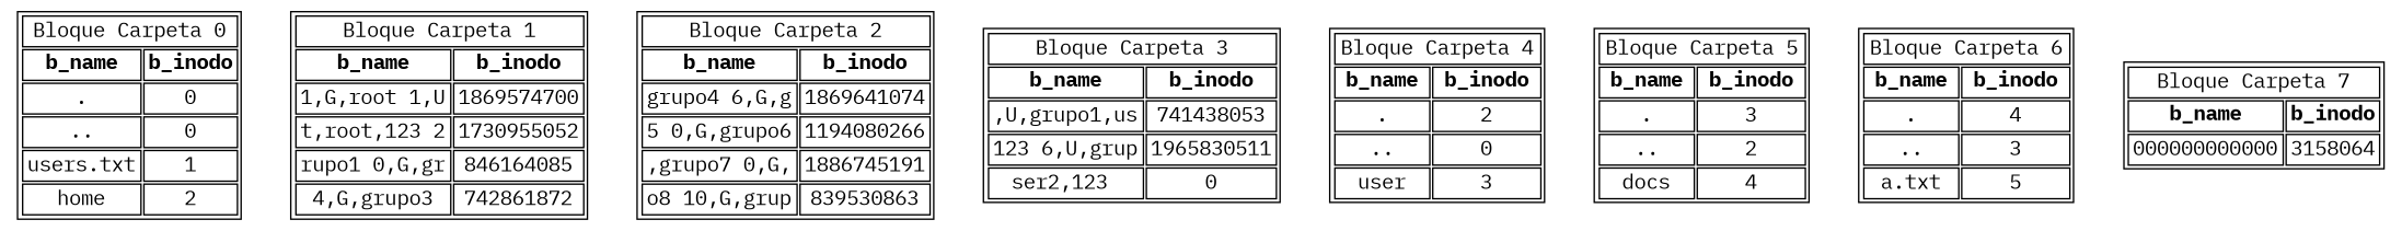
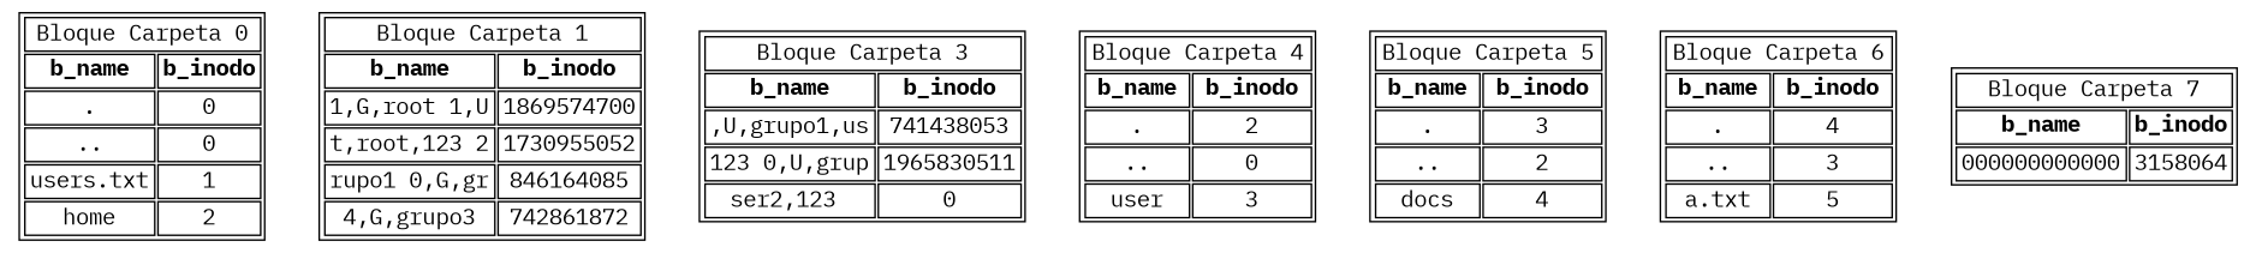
  digraph {
    fontname="IBM Plex Mono"
    node [fontname="IBM Plex Mono" shape=plaintext]
    n1 [label=< <table border='1' cellborder='1'> <tr><td colspan='2'>Bloque Carpeta 0</td></tr> <tr><td><b>b_name</b></td><td><b>b_inodo</b></td></tr> <tr><td>.</td><td>0</td></tr> <tr><td>..</td><td>0</td></tr> <tr><td>users.txt</td><td>1</td></tr> <tr><td>home</td><td>2</td></tr> </table>>]
    n2 [label=< <table border='1' cellborder='1'> <tr><td colspan='2'>Bloque Carpeta 1</td></tr> <tr><td><b>b_name</b></td><td><b>b_inodo</b></td></tr> <tr><td>1,G,root 1,U</td><td>1869574700</td></tr> <tr><td>t,root,123 2</td><td>1730955052</td></tr> <tr><td>rupo1 0,G,gr</td><td>846164085</td></tr> <tr><td> 4,G,grupo3 </td><td>742861872</td></tr> </table>>]
-   n3 [label=< <table border='1' cellborder='1'> <tr><td colspan='2'>Bloque Carpeta 2</td></tr> <tr><td><b>b_name</b></td><td><b>b_inodo</b></td></tr> <tr><td>grupo4 6,G,g</td><td>1869641074</td></tr> <tr><td>5 0,G,grupo6</td><td>1194080266</td></tr> <tr><td>,grupo7 0,G,</td><td>1886745191</td></tr> <tr><td>o8 10,G,grup</td><td>839530863</td></tr> </table>>]
-   n4 [label=< <table border='1' cellborder='1'> <tr><td colspan='2'>Bloque Carpeta 3</td></tr> <tr><td><b>b_name</b></td><td><b>b_inodo</b></td></tr> <tr><td>,U,grupo1,us</td><td>741438053</td></tr> <tr><td>123 6,U,grup</td><td>1965830511</td></tr> <tr><td>ser2,123 </td><td>0</td></tr> </table>>]
+   n4 [label=< <table border='1' cellborder='1'> <tr><td colspan='2'>Bloque Carpeta 3</td></tr> <tr><td><b>b_name</b></td><td><b>b_inodo</b></td></tr> <tr><td>,U,grupo1,us</td><td>741438053</td></tr> <tr><td>123 0,U,grup</td><td>1965830511</td></tr> <tr><td>ser2,123 </td><td>0</td></tr> </table>>]
    n5 [label=< <table border='1' cellborder='1'> <tr><td colspan='2'>Bloque Carpeta 4</td></tr> <tr><td><b>b_name</b></td><td><b>b_inodo</b></td></tr> <tr><td>.</td><td>2</td></tr> <tr><td>..</td><td>0</td></tr> <tr><td>user</td><td>3</td></tr> </table>>]
    n6 [label=< <table border='1' cellborder='1'> <tr><td colspan='2'>Bloque Carpeta 5</td></tr> <tr><td><b>b_name</b></td><td><b>b_inodo</b></td></tr> <tr><td>.</td><td>3</td></tr> <tr><td>..</td><td>2</td></tr> <tr><td>docs</td><td>4</td></tr> </table>>]
    n7 [label=< <table border='1' cellborder='1'> <tr><td colspan='2'>Bloque Carpeta 6</td></tr> <tr><td><b>b_name</b></td><td><b>b_inodo</b></td></tr> <tr><td>.</td><td>4</td></tr> <tr><td>..</td><td>3</td></tr> <tr><td>a.txt</td><td>5</td></tr> </table>>]
    n8 [label=< <table border='1' cellborder='1'> <tr><td colspan='2'>Bloque Carpeta 7</td></tr> <tr><td><b>b_name</b></td><td><b>b_inodo</b></td></tr> <tr><td>000000000000</td><td>3158064</td></tr> </table>>]
  }
